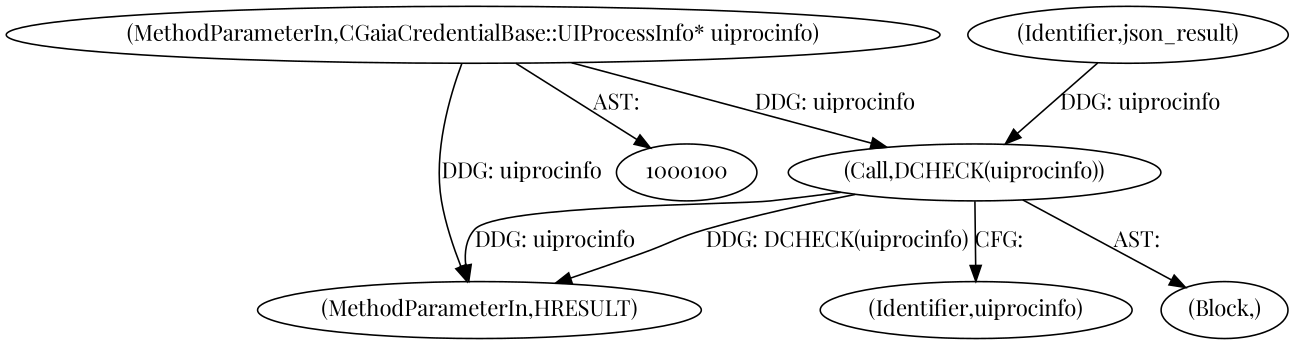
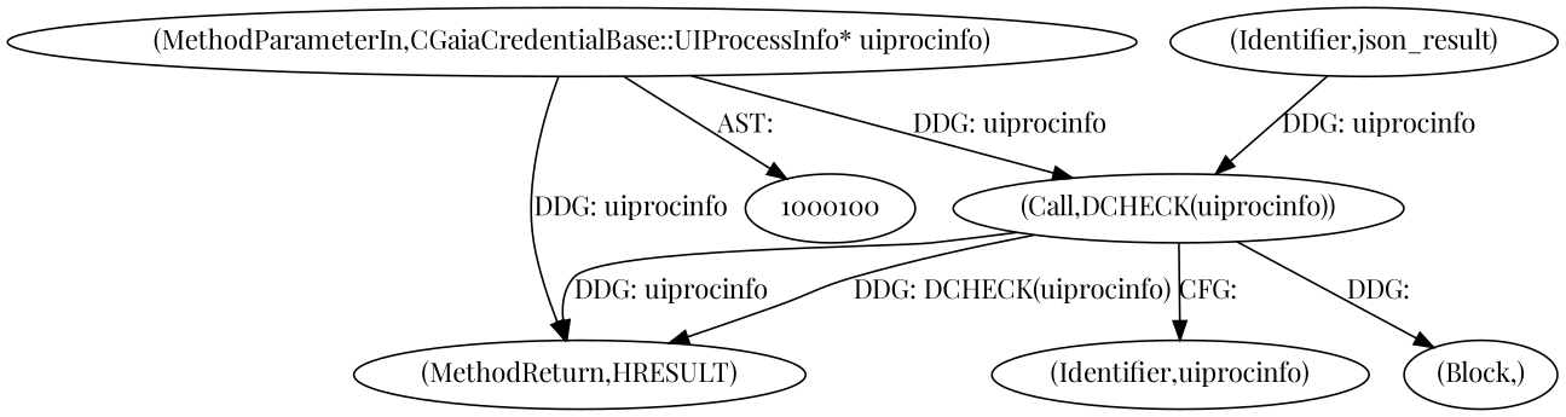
  digraph {
    fontname="Playfair Display"
    node [fontname="Playfair Display"]
    edge [fontname="Playfair Display"]
    n1 [label="(MethodParameterIn,CGaiaCredentialBase::UIProcessInfo* uiprocinfo)"]
    n2 [label="(Call,DCHECK(uiprocinfo))"]
-   n3 [label="(MethodParameterIn,HRESULT)"]
+   n3 [label="(MethodReturn,HRESULT)"]
    1000100
    n5 [label="(Identifier,uiprocinfo)"]
    n6 [label="(Block,)"]
    n7 [label="(Identifier,json_result)"]
    n1 -> n2 [label="DDG: uiprocinfo"]
    n1 -> n3 [label="DDG: uiprocinfo"]
    n1 -> 1000100 [label="AST: "]
    n2 -> n3 [label="DDG: DCHECK(uiprocinfo)"]
    n2 -> n3 [label="DDG: uiprocinfo"]
    n2 -> n5 [label="CFG: "]
-   n2 -> n6 [label="AST: "]
+   n2 -> n6 [label="DDG: "]
    n7 -> n2 [label="DDG: uiprocinfo"]
  }
